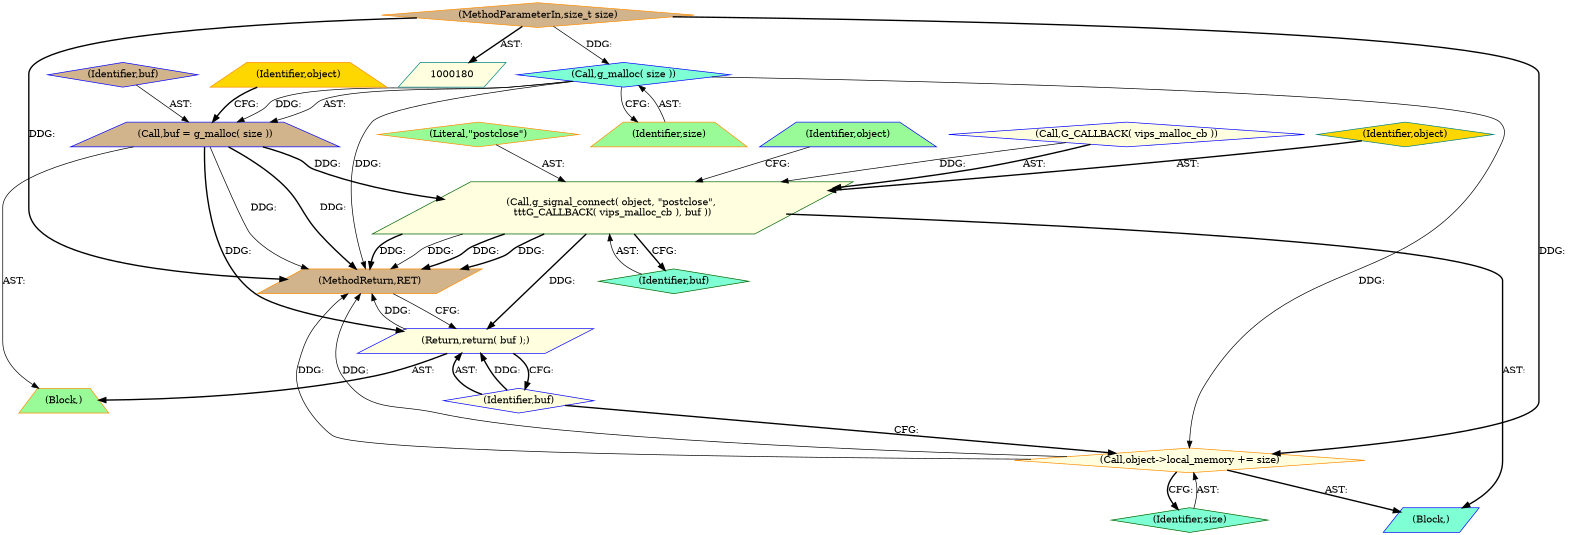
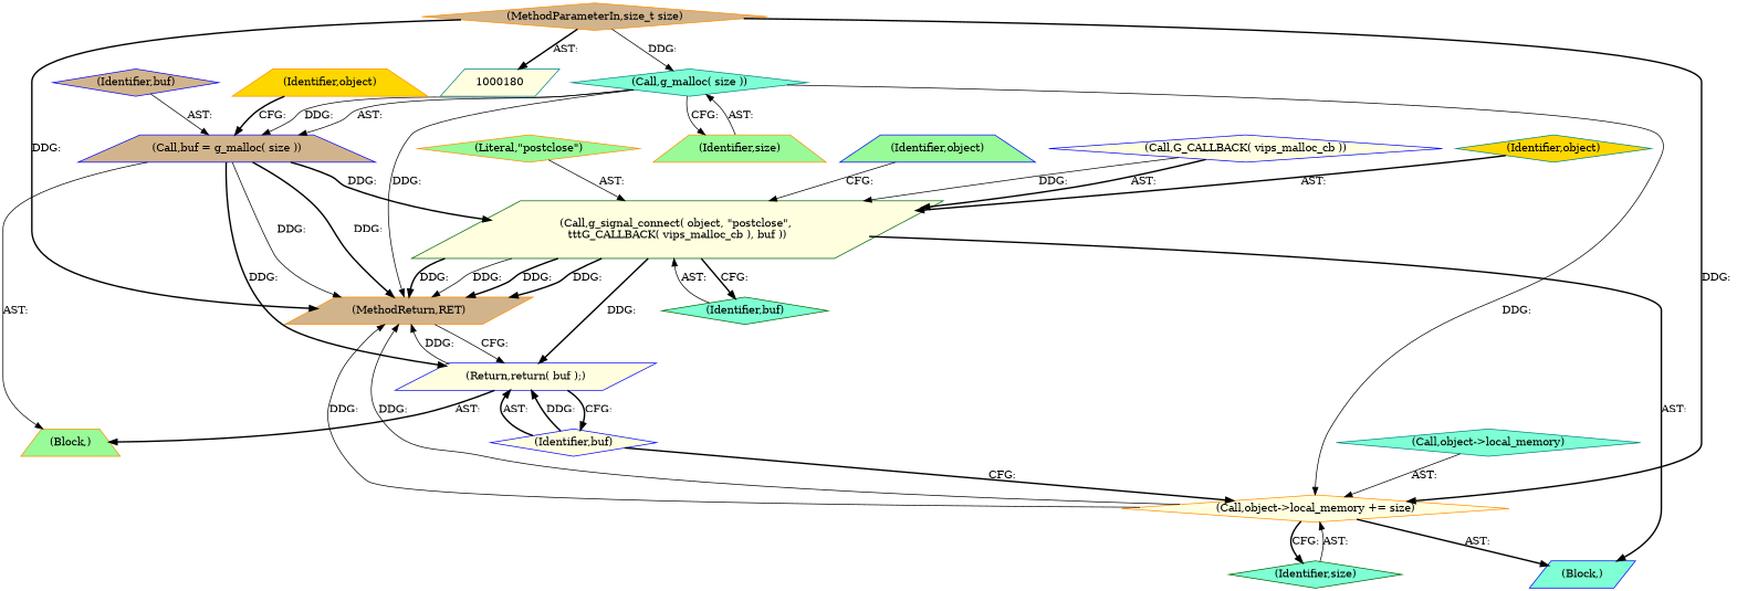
  digraph {
    node [color=blue fillcolor=lightyellow shape=diamond style=filled]
    edge [style=bold]
-   n1 [fillcolor=aquamarine label="(Call,g_malloc( size ))"]
+   n1 [color=teal fillcolor=aquamarine label="(Call,g_malloc( size ))"]
    n2 [fillcolor=tan label="(Call,buf = g_malloc( size ))" shape=trapezium]
    n3 [color=darkorange label="(Call,object->local_memory += size)"]
    n4 [color=darkorange fillcolor=tan label="(MethodReturn,RET)" shape=parallelogram]
    n5 [color=darkorange fillcolor=palegreen label="(Identifier,size)" shape=trapezium]
    n6 [color=darkgreen label="(Call,g_signal_connect( object, \"postclose\", \n\t\t\tG_CALLBACK( vips_malloc_cb ), buf ))" shape=parallelogram]
    n7 [label="(Return,return( buf );)" shape=parallelogram]
    n8 [color=darkorange fillcolor=palegreen label="(Block,)" shape=trapezium]
    n9 [fillcolor=aquamarine label="(Block,)" shape=parallelogram]
    n10 [color=darkgreen fillcolor=aquamarine label="(Identifier,size)"]
    n11 [color=darkorange fillcolor=tan label="(MethodParameterIn,size_t size)"]
    n12 [color=teal label=1000180 shape=parallelogram]
    n13 [color=darkgreen fillcolor=aquamarine label="(Identifier,buf)"]
    n14 [label="(Identifier,buf)"]
    n15 [color=teal fillcolor=gold label="(Identifier,object)"]
    n16 [label="(Call,G_CALLBACK( vips_malloc_cb ))"]
+   n17 [color=teal fillcolor=aquamarine label="(Call,object->local_memory)"]
    n18 [color=darkorange fillcolor=palegreen label="(Literal,\"postclose\")"]
    n19 [fillcolor=tan label="(Identifier,buf)"]
    n20 [fillcolor=palegreen label="(Identifier,object)" shape=trapezium]
    n21 [color=darkorange fillcolor=gold label="(Identifier,object)" shape=trapezium]
    n1 -> n2 [label="AST: " style=solid]
    n1 -> n2 [label="DDG: " style=solid]
    n1 -> n3 [label="DDG: " style=solid]
    n1 -> n4 [label="DDG: " style=solid]
    n1 -> n5 [label="CFG: " style=solid]
    n2 -> n4 [label="DDG: " style=solid]
    n2 -> n4 [label="DDG: "]
    n2 -> n6 [label="DDG: "]
    n2 -> n7 [label="DDG: "]
    n2 -> n8 [label="AST: " style=solid]
    n3 -> n4 [label="DDG: " style=solid]
    n3 -> n4 [label="DDG: " style=solid]
    n3 -> n9 [label="AST: "]
    n3 -> n10 [label="CFG: "]
    n4 -> n7 [label="CFG: " style=solid]
    n5 -> n1 [label="AST: " style=solid]
    n6 -> n4 [label="DDG: " style=solid]
    n6 -> n4 [label="DDG: "]
    n6 -> n4 [label="DDG: "]
    n6 -> n4 [label="DDG: "]
    n6 -> n7 [label="DDG: "]
    n6 -> n9 [label="AST: "]
    n6 -> n13 [label="CFG: "]
    n7 -> n4 [label="DDG: " style=solid]
    n7 -> n8 [label="AST: "]
    n7 -> n14 [label="CFG: "]
    n10 -> n3 [label="AST: " style=solid]
    n11 -> n1 [label="DDG: " style=solid]
    n11 -> n3 [label="DDG: "]
    n11 -> n4 [label="DDG: "]
    n11 -> n12 [label="AST: "]
    n13 -> n6 [label="AST: " style=solid]
    n14 -> n3 [label="CFG: "]
    n14 -> n7 [label="AST: "]
    n14 -> n7 [label="DDG: "]
    n15 -> n6 [label="AST: "]
    n16 -> n6 [label="AST: "]
    n16 -> n6 [label="DDG: " style=solid]
+   n17 -> n3 [label="AST: " style=solid]
    n18 -> n6 [label="AST: " style=solid]
    n19 -> n2 [label="AST: " style=solid]
    n20 -> n6 [label="CFG: " style=solid]
    n21 -> n2 [label="CFG: "]
  }
